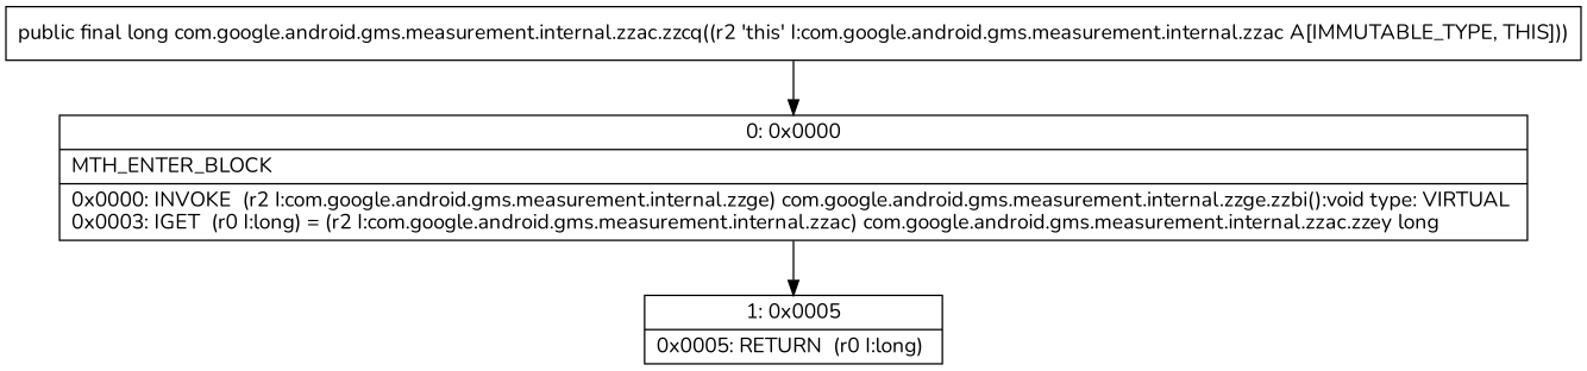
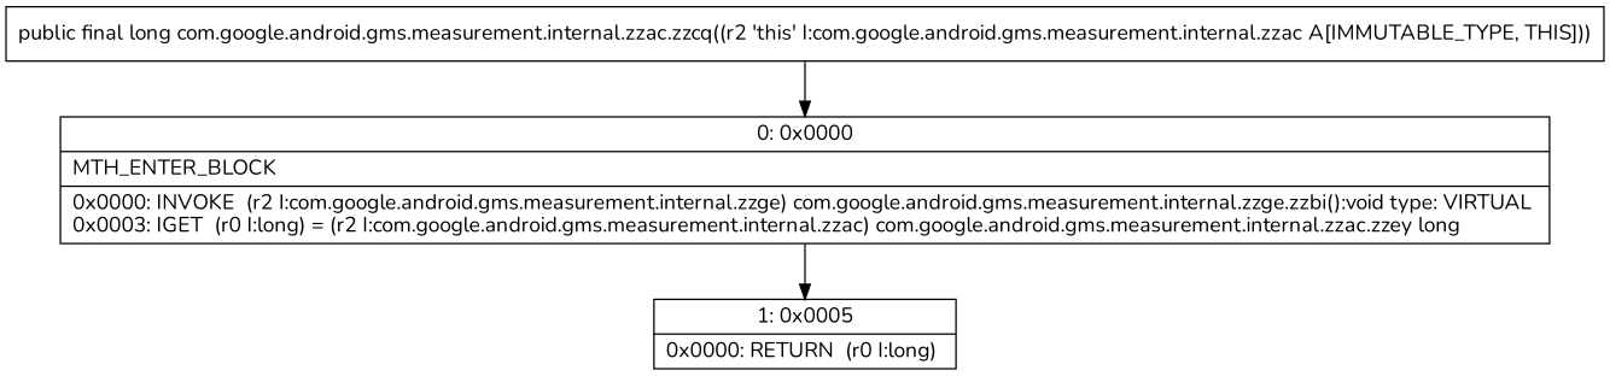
  digraph {
    fontname=Nunito
    node [shape=record fontname=Nunito]
    edge [fontname=Nunito]
    n1 [label="{0\:\ 0x0000|MTH_ENTER_BLOCK\l|0x0000: INVOKE  (r2 I:com.google.android.gms.measurement.internal.zzge) com.google.android.gms.measurement.internal.zzge.zzbi():void type: VIRTUAL \l0x0003: IGET  (r0 I:long) = (r2 I:com.google.android.gms.measurement.internal.zzac) com.google.android.gms.measurement.internal.zzac.zzey long \l}"]
-   n2 [label="{1\:\ 0x0005|0x0005: RETURN  (r0 I:long) \l}"]
+   n2 [label="{1\:\ 0x0005|0x0000: RETURN  (r0 I:long) \l}"]
    n3 [label="{public final long com.google.android.gms.measurement.internal.zzac.zzcq((r2 'this' I:com.google.android.gms.measurement.internal.zzac A[IMMUTABLE_TYPE, THIS])) }"]
    n1 -> n2
    n3 -> n1
  }
